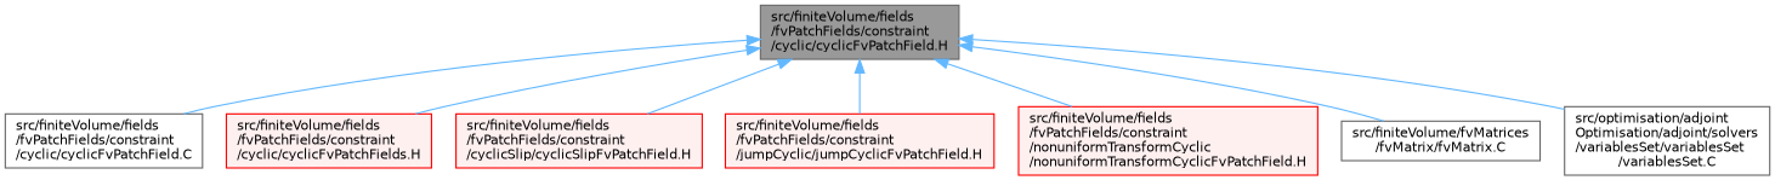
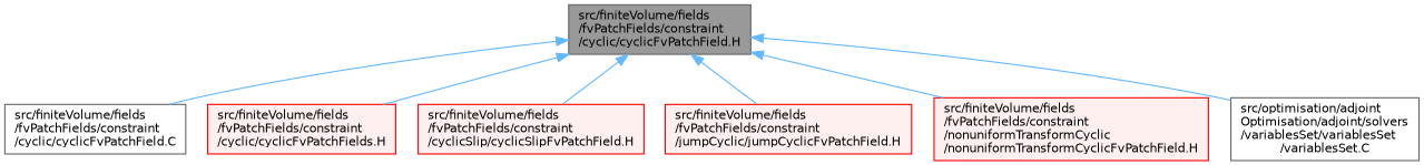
  digraph {
    node [color=red fillcolor="#FFF0F0" fontname=Helvetica fontsize=10 shape=box style=filled]
    edge [color=steelblue1 dir=back fontname=Helvetica fontsize=10 labelfontname=Helvetica labelfontsize=10 style=solid]
    n1 [color=gray40 fillcolor=grey60 fontcolor=black height=0.2 label="src/finiteVolume/fields\l/fvPatchFields/constraint\l/cyclic/cyclicFvPatchField.H" width=0.4]
    n2 [color=grey40 fillcolor=white height=0.2 label="src/finiteVolume/fields\l/fvPatchFields/constraint\l/cyclic/cyclicFvPatchField.C" width=0.4]
    n3 [height=0.2 label="src/finiteVolume/fields\l/fvPatchFields/constraint\l/cyclic/cyclicFvPatchFields.H" width=0.4]
    n4 [height=0.2 label="src/finiteVolume/fields\l/fvPatchFields/constraint\l/cyclicSlip/cyclicSlipFvPatchField.H" width=0.4]
    n5 [height=0.2 label="src/finiteVolume/fields\l/fvPatchFields/constraint\l/jumpCyclic/jumpCyclicFvPatchField.H" width=0.4]
    n6 [height=0.2 label="src/finiteVolume/fields\l/fvPatchFields/constraint\l/nonuniformTransformCyclic\l/nonuniformTransformCyclicFvPatchField.H" width=0.4]
-   n7 [color=grey40 fillcolor=white height=0.2 label="src/finiteVolume/fvMatrices\l/fvMatrix/fvMatrix.C" width=0.4]
    n8 [color=grey40 fillcolor=white height=0.2 label="src/optimisation/adjoint\lOptimisation/adjoint/solvers\l/variablesSet/variablesSet\l/variablesSet.C" width=0.4]
    n1 -> n2
    n1 -> n3
    n1 -> n4
    n1 -> n5
    n1 -> n6
-   n1 -> n7
    n1 -> n8
  }
